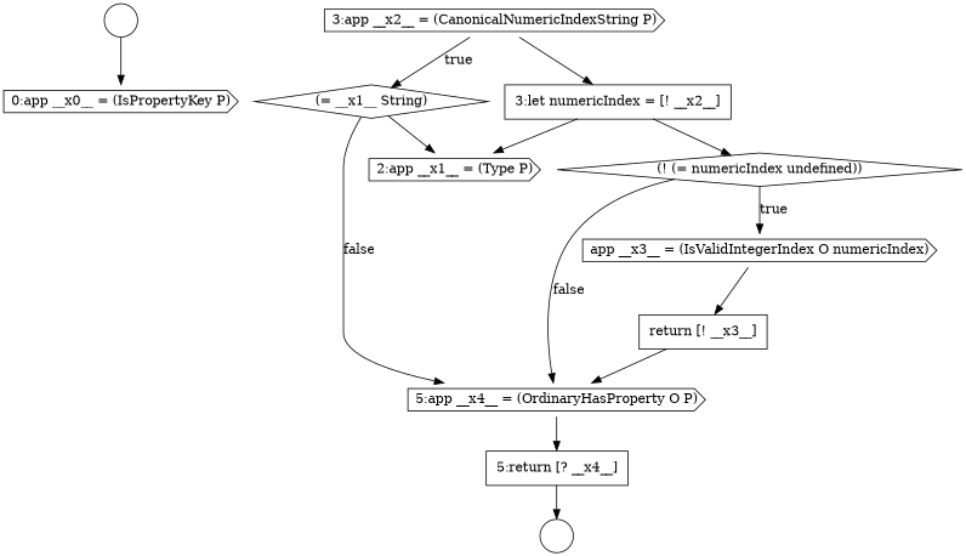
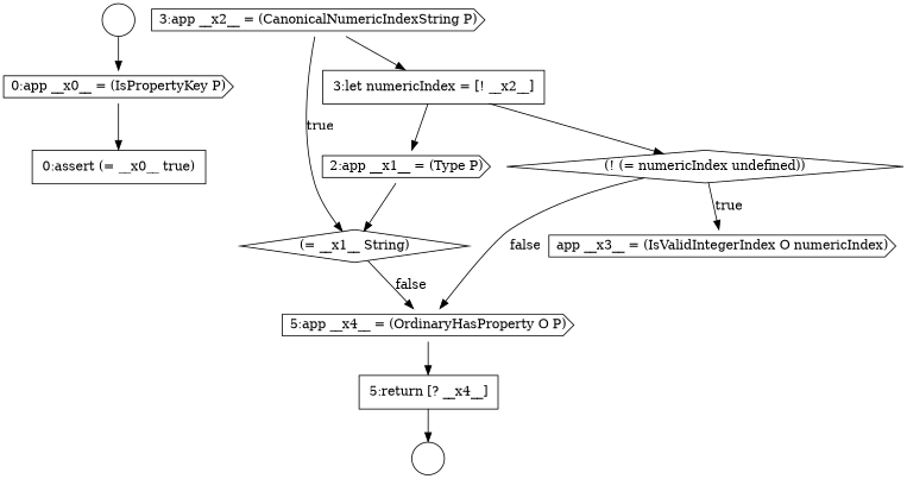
  digraph {
    node [color=black fillcolor=white shape=cds style=filled]
    edge [color=black]
    n1 [label=<<font color="black">0:app __x0__ = (IsPropertyKey P)</font>>]
+   n2 [label=<<font color="black">     <table border="0" cellborder="1" cellspacing="0" cellpadding="10">       <tr><td align="left">0:assert (= __x0__ true)</td></tr>     </table>   </font>> margin=0 shape=none]
    n3 [label=<<font color="black">     <table border="0" cellborder="1" cellspacing="0" cellpadding="10">       <tr><td align="left">5:return [? __x4__]</td></tr>     </table>   </font>> margin=0 shape=none]
    n4 [label=" " shape=circle]
-   n5 [label=<<font color="black">     <table border="0" cellborder="1" cellspacing="0" cellpadding="10">       <tr><td align="left">return [! __x3__]</td></tr>     </table>   </font>> margin=0 shape=none]
    n6 [label=<<font color="black">5:app __x4__ = (OrdinaryHasProperty O P)</font>>]
    n7 [label=<<font color="black">2:app __x1__ = (Type P)</font>>]
    n8 [label=<<font color="black">(= __x1__ String)</font>> shape=diamond]
    n9 [label=" " shape=circle]
    n10 [label=<<font color="black">3:app __x2__ = (CanonicalNumericIndexString P)</font>>]
    n11 [label=<<font color="black">     <table border="0" cellborder="1" cellspacing="0" cellpadding="10">       <tr><td align="left">3:let numericIndex = [! __x2__]</td></tr>     </table>   </font>> margin=0 shape=none]
    n12 [label=<<font color="black">(! (= numericIndex undefined))</font>> shape=diamond]
    n13 [label=<<font color="black">app __x3__ = (IsValidIntegerIndex O numericIndex)</font>>]
+   n1 -> n2
    n3 -> n4
-   n5 -> n6
    n6 -> n3
-   n8 -> n7
+   n7 -> n8
    n8 -> n6 [label=<<font color="black">false</font>>]
    n9 -> n1
    n10 -> n8 [label=<<font color="black">true</font>>]
    n10 -> n11
    n11 -> n7
    n11 -> n12
    n12 -> n6 [label=<<font color="black">false</font>>]
    n12 -> n13 [label=<<font color="black">true</font>>]
-   n13 -> n5
  }
